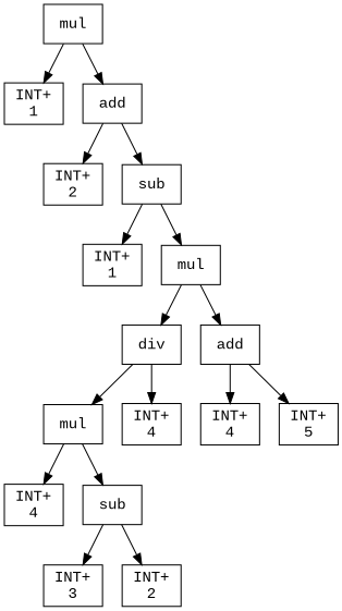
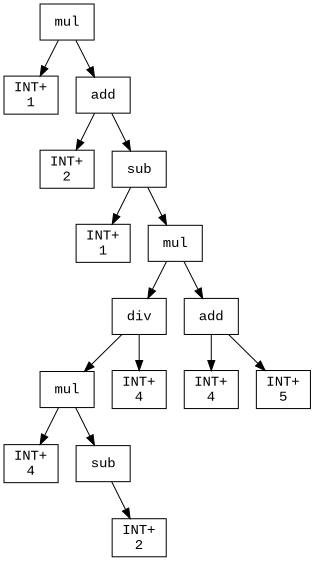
  digraph {
    fontname="Liberation Mono"
    node [shape=box fontname="Liberation Mono"]
    edge [fontname="Liberation Mono"]
    n1 [label=mul]
    n2 [label="INT+\n1"]
    n3 [label=add]
    n4 [label="INT+\n2"]
    n5 [label=sub]
    n6 [label="INT+\n1"]
    n7 [label=mul]
    n8 [label=div]
    n9 [label=add]
    n10 [label=mul]
    n11 [label="INT+\n4"]
    n12 [label="INT+\n4"]
    n13 [label=sub]
-   n14 [label="INT+\n3"]
    n15 [label="INT+\n2"]
    n16 [label="INT+\n4"]
    n17 [label="INT+\n5"]
    n1 -> n2
    n1 -> n3
    n3 -> n4
    n3 -> n5
    n5 -> n6
    n5 -> n7
    n7 -> n8
    n7 -> n9
    n8 -> n10
    n8 -> n11
    n9 -> n16
    n9 -> n17
    n10 -> n12
    n10 -> n13
-   n13 -> n14
    n13 -> n15
  }
